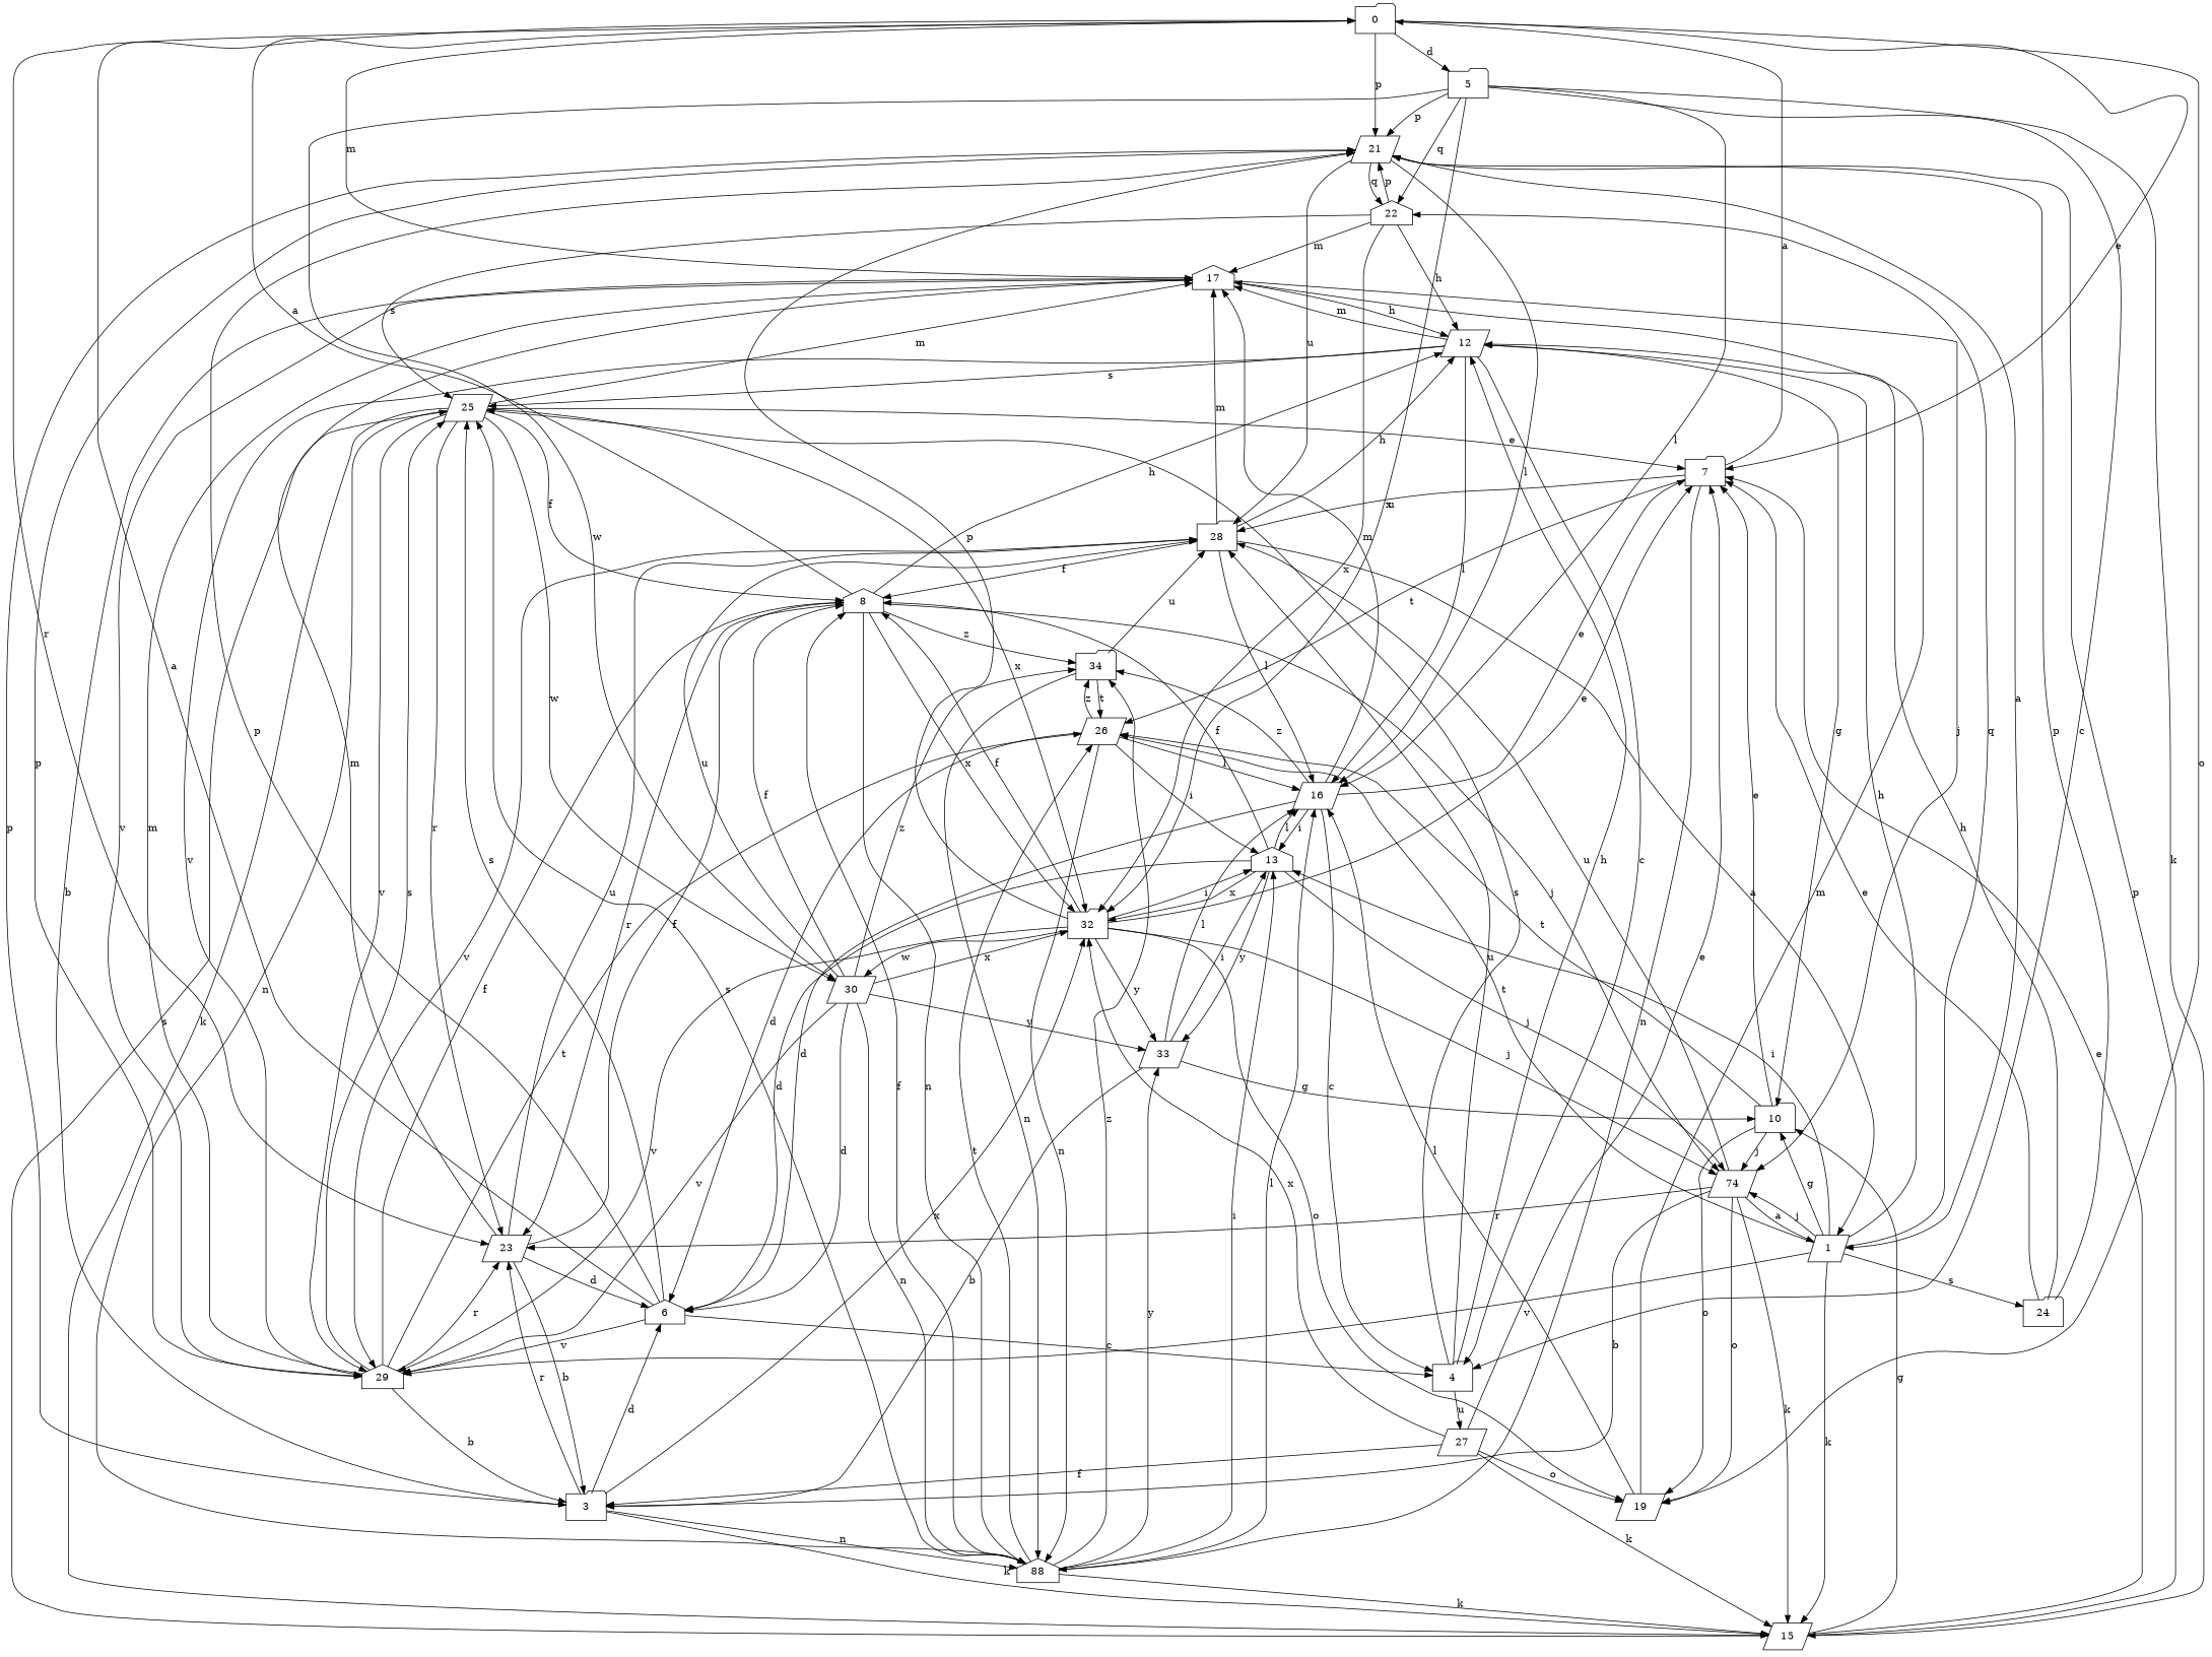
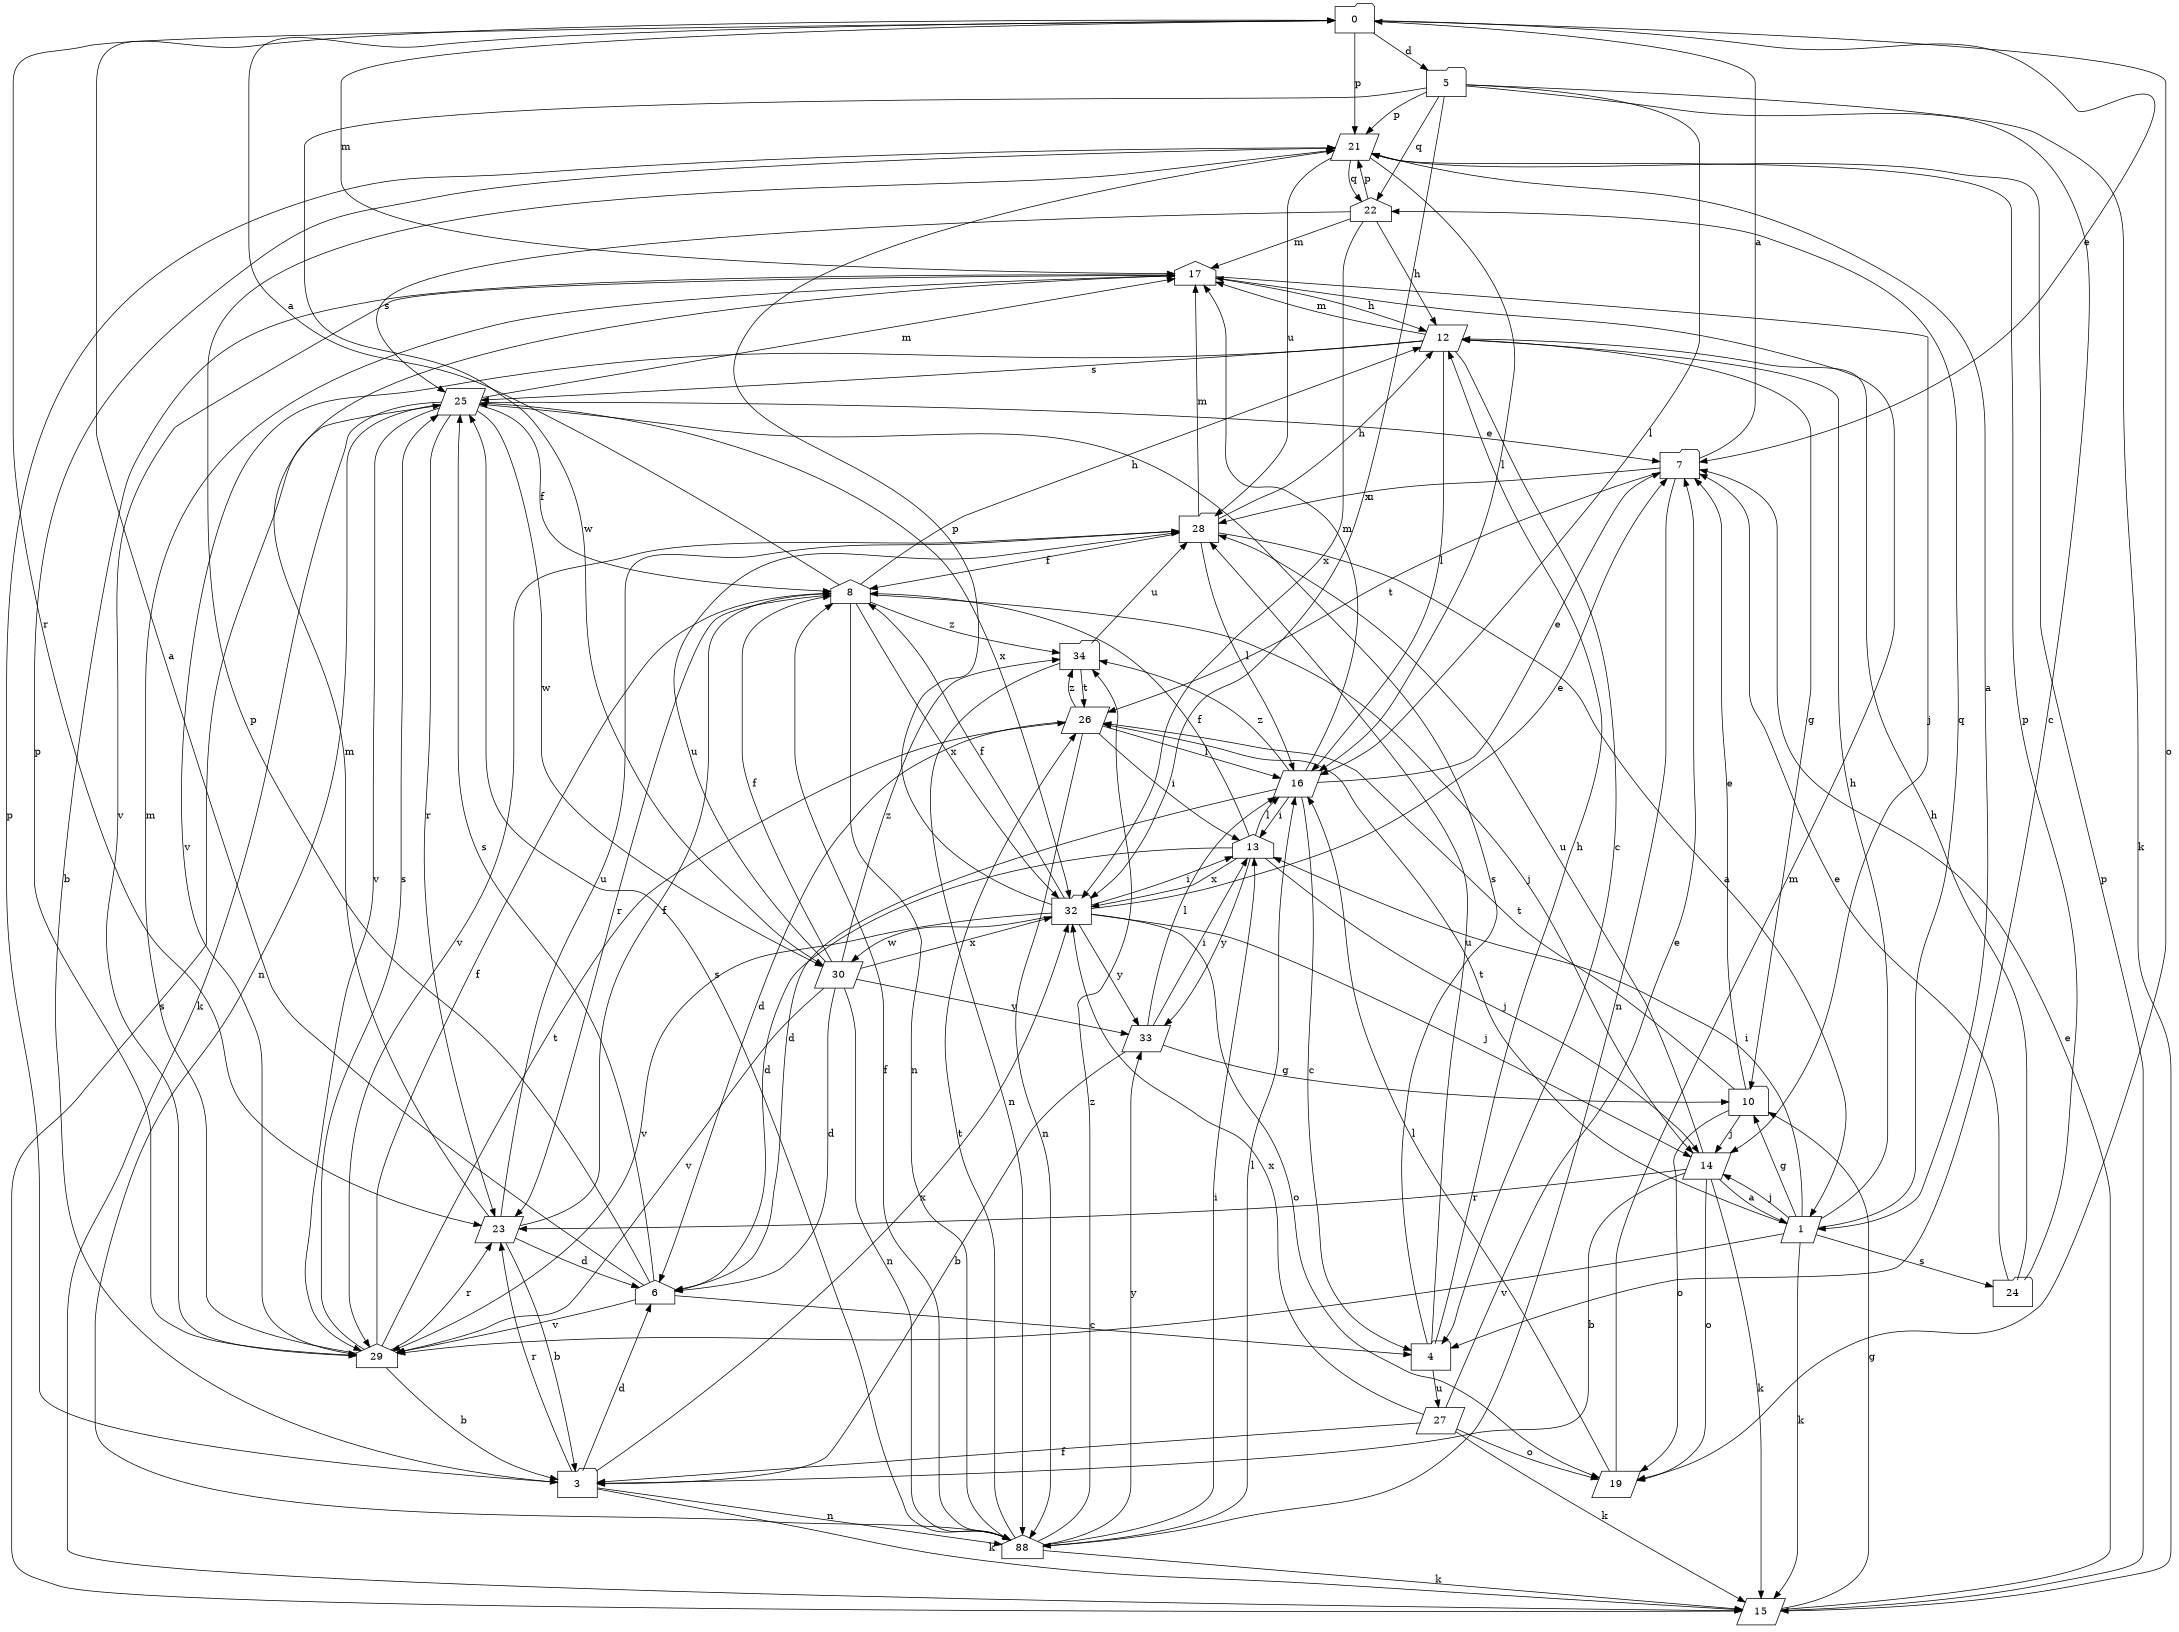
  strict digraph {
    node [shape=parallelogram]
    0 [shape=folder]
    5 [shape=folder]
    7 [shape=folder]
    17 [shape=house]
    19
    21
    23
    15
    22 [shape=house]
    32 [shape=folder]
    4 [shape=folder]
    16
    30
    26
    n15 [label=88 shape=house]
    28 [shape=folder]
    12
-   14 [label=74]
+   14
    29 [shape=house]
    3 [shape=folder]
    1
    6 [shape=house]
    8 [shape=house]
    10 [shape=folder]
    13 [shape=house]
    24 [shape=folder]
    25
    33
    34 [shape=folder]
    27
    0 -> 5 [label=d]
    0 -> 7 [label=e]
    0 -> 17 [label=m]
    0 -> 19 [label=o]
    0 -> 21 [label=p]
    0 -> 23 [label=r]
    5 -> 21 [label=p]
    5 -> 15 [label=k]
    5 -> 22 [label=q]
    5 -> 32 [label=x]
    5 -> 4 [label=c]
    5 -> 16 [label=l]
    5 -> 30 [label=w]
    7 -> 0 [label=a]
    7 -> 26 [label=t]
    7 -> n15 [label=n]
    7 -> 28 [label=u]
    17 -> 12 [label=h]
    17 -> 14 [label=j]
    17 -> 29 [label=v]
    17 -> 3 [label=b]
    19 -> 17 [label=m]
    19 -> 16 [label=l]
    21 -> 22 [label=q]
    21 -> 16 [label=l]
    21 -> 28 [label=u]
    21 -> 1 [label=a]
    23 -> 17 [label=m]
    23 -> 28 [label=u]
    23 -> 3 [label=b]
    23 -> 6 [label=d]
    23 -> 8 [label=f]
    15 -> 7 [label=e]
    15 -> 21 [label=p]
    15 -> 10 [label=g]
    15 -> 25 [label=s]
    22 -> 17 [label=m]
    22 -> 21 [label=p]
    22 -> 32 [label=x]
    22 -> 12 [label=h]
    22 -> 25 [label=s]
    32 -> 7 [label=e]
    32 -> 19 [label=o]
    32 -> 21 [label=p]
    32 -> 30 [label=w]
    32 -> 14 [label=j]
    32 -> 29 [label=v]
    32 -> 8 [label=f]
    32 -> 13 [label=i]
    32 -> 33 [label=y]
    4 -> 28 [label=u]
    4 -> 12 [label=h]
    4 -> 25 [label=s]
    4 -> 27 [label=u]
    16 -> 7 [label=e]
    16 -> 17 [label=m]
    16 -> 4 [label=c]
    16 -> 6 [label=d]
    16 -> 13 [label=i]
    16 -> 34 [label=z]
    30 -> 32 [label=x]
    30 -> n15 [label=n]
    30 -> 28 [label=u]
    30 -> 29 [label=v]
    30 -> 6 [label=d]
    30 -> 8 [label=f]
    30 -> 33 [label=y]
    30 -> 34 [label=z]
    26 -> 16 [label=l]
    26 -> n15 [label=n]
    26 -> 6 [label=d]
    26 -> 13 [label=i]
    26 -> 34 [label=z]
    n15 -> 15 [label=k]
    n15 -> 16 [label=l]
    n15 -> 26 [label=t]
    n15 -> 8 [label=f]
    n15 -> 13 [label=i]
    n15 -> 25 [label=s]
    n15 -> 33 [label=y]
    n15 -> 34 [label=z]
    28 -> 17 [label=m]
    28 -> 16 [label=l]
    28 -> 12 [label=h]
    28 -> 29 [label=v]
    28 -> 1 [label=a]
    28 -> 8 [label=f]
    12 -> 17 [label=m]
    12 -> 4 [label=c]
    12 -> 16 [label=l]
    12 -> 29 [label=v]
    12 -> 10 [label=g]
    12 -> 25 [label=s]
    14 -> 19 [label=o]
    14 -> 23 [label=r]
    14 -> 15 [label=k]
    14 -> 28 [label=u]
    14 -> 3 [label=b]
    14 -> 1 [label=a]
    29 -> 17 [label=m]
    29 -> 21 [label=p]
    29 -> 23 [label=r]
    29 -> 26 [label=t]
    29 -> 3 [label=b]
    29 -> 8 [label=f]
    29 -> 25 [label=s]
    3 -> 21 [label=p]
    3 -> 23 [label=r]
    3 -> 15 [label=k]
    3 -> 32 [label=x]
    3 -> n15 [label=n]
    3 -> 6 [label=d]
    1 -> 15 [label=k]
    1 -> 22 [label=q]
    1 -> 26 [label=t]
    1 -> 12 [label=h]
    1 -> 14 [label=j]
    1 -> 29 [label=v]
    1 -> 10 [label=g]
    1 -> 13 [label=i]
    1 -> 24 [label=s]
    6 -> 0 [label=a]
    6 -> 21 [label=p]
    6 -> 4 [label=c]
    6 -> 29 [label=v]
    6 -> 25 [label=s]
    8 -> 0 [label=a]
    8 -> 23 [label=r]
    8 -> 32 [label=x]
    8 -> n15 [label=n]
    8 -> 12 [label=h]
    8 -> 14 [label=j]
    8 -> 34 [label=z]
    10 -> 7 [label=e]
    10 -> 19 [label=o]
    10 -> 26 [label=t]
    10 -> 14 [label=j]
    13 -> 32 [label=x]
    13 -> 16 [label=l]
    13 -> 14 [label=j]
    13 -> 6 [label=d]
    13 -> 8 [label=f]
    13 -> 33 [label=y]
    24 -> 7 [label=e]
    24 -> 21 [label=p]
    24 -> 12 [label=h]
    25 -> 7 [label=e]
    25 -> 17 [label=m]
    25 -> 23 [label=r]
    25 -> 15 [label=k]
    25 -> 32 [label=x]
    25 -> 30 [label=w]
    25 -> n15 [label=n]
    25 -> 29 [label=v]
    25 -> 8 [label=f]
    33 -> 16 [label=l]
    33 -> 3 [label=b]
    33 -> 10 [label=g]
    33 -> 13 [label=i]
    34 -> 26 [label=t]
    34 -> n15 [label=n]
    34 -> 28 [label=u]
    27 -> 7 [label=e]
    27 -> 19 [label=o]
    27 -> 15 [label=k]
    27 -> 32 [label=x]
    27 -> 3 [label=f]
  }
